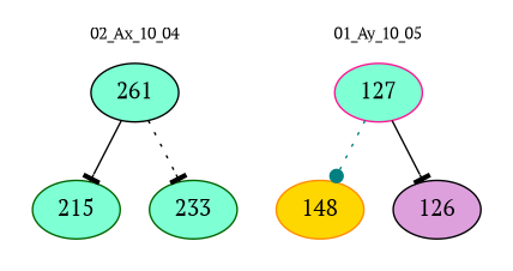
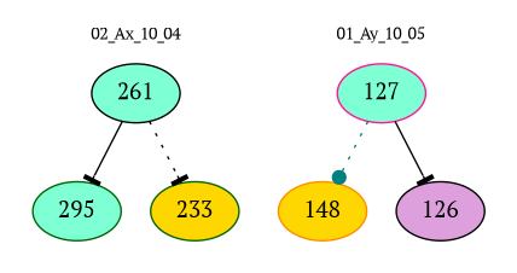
  digraph {
    fontname="PT Serif"
    node [color=black fillcolor=aquamarine fontname="PT Serif" style=filled]
    edge [arrowhead=tee color=black fontname="PT Serif" style=solid]
    n1 [label=261]
-   n2 [color=darkgreen label=215]
-   n3 [color=darkgreen label=233]
+   n2 [color=darkgreen label=295]
+   n3 [color=darkgreen fillcolor=gold label=233]
    n4 [color=deeppink label=127]
    n5 [color=darkorange fillcolor=gold label=148]
    n6 [fillcolor=plum label=126]
    subgraph cluster_1 {
      color=white
      fontsize=10
      label="02_Ax_10_04"
      n1
      n2
      n3
    }
    subgraph cluster_2 {
      color=white
      fontsize=10
      label="01_Ay_10_05"
      n4
      n5
      n6
    }
    n1 -> n2
    n1 -> n3 [style=dotted]
    n4 -> n5 [arrowhead=dot color=teal style=dotted]
    n4 -> n6
  }
